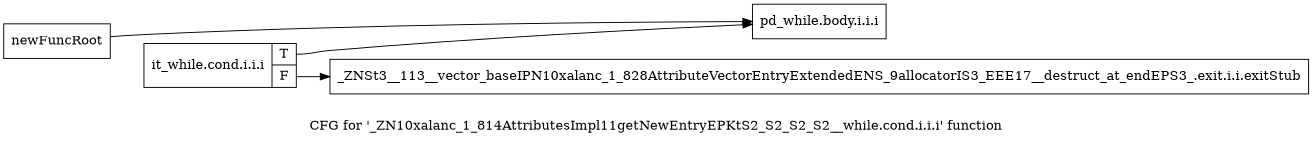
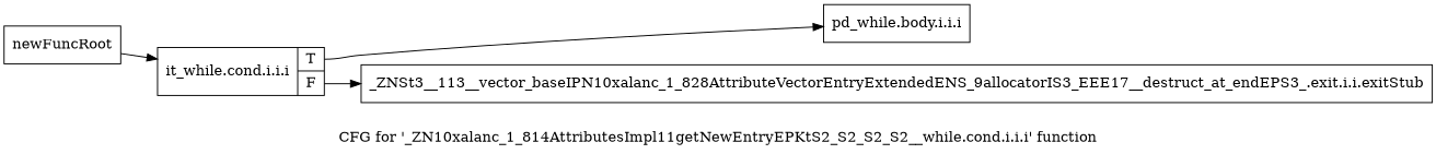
  digraph {
    label="CFG for '_ZN10xalanc_1_814AttributesImpl11getNewEntryEPKtS2_S2_S2_S2__while.cond.i.i.i' function"
    rankdir=LR
    node [shape=record]
    n1 [label="{newFuncRoot}"]
    n2 [label="{it_while.cond.i.i.i|{<s0>T|<s1>F}}"]
    n3 [label="{_ZNSt3__113__vector_baseIPN10xalanc_1_828AttributeVectorEntryExtendedENS_9allocatorIS3_EEE17__destruct_at_endEPS3_.exit.i.i.exitStub}"]
    n4 [label="{pd_while.body.i.i.i}"]
-   n1 -> n4
+   n1 -> n2
    n2 -> n3 [tailport=s1]
    n2 -> n4 [tailport=s0]
  }
